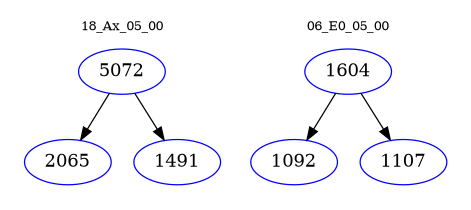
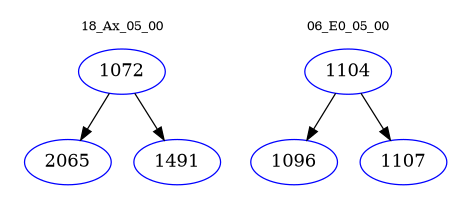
  digraph {
    node [color=blue]
    edge [color=black]
-   n1 [label=5072]
+   n1 [label=1072]
    n2 [label=2065]
    n3 [label=1491]
-   n4 [label=1604]
-   n5 [label=1092]
+   n4 [label=1104]
+   n5 [label=1096]
    n6 [label=1107]
    subgraph cluster_1 {
      color=white
      fontsize=10
      label="18_Ax_05_00"
      n1
      n2
      n3
    }
    subgraph cluster_2 {
      color=white
      fontsize=10
      label="06_E0_05_00"
      n4
      n5
      n6
    }
    n1 -> n2
    n1 -> n3
    n4 -> n5
    n4 -> n6
  }
